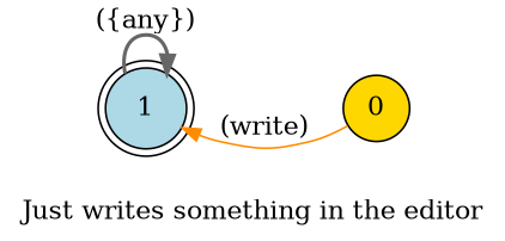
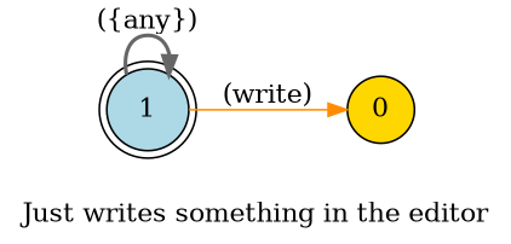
  digraph {
    desc="Just writes something the text edtiro"
    label="Just writes something in the editor"
    lang="en-US"
    langName=English
    rankdir=LR
    title="Writes some text"
    node [style=filled]
    1 [shape=doublecircle fillcolor=lightblue]
    0 [shape=circle fillcolor=gold]
    1 -> 1 [label="({any})" store=text color=gray40 style=bold]
-   0 -> 1 [label="(write)" color=darkorange style=solid]
+   1 -> 0 [label="(write)" color=darkorange style=solid]
  }
